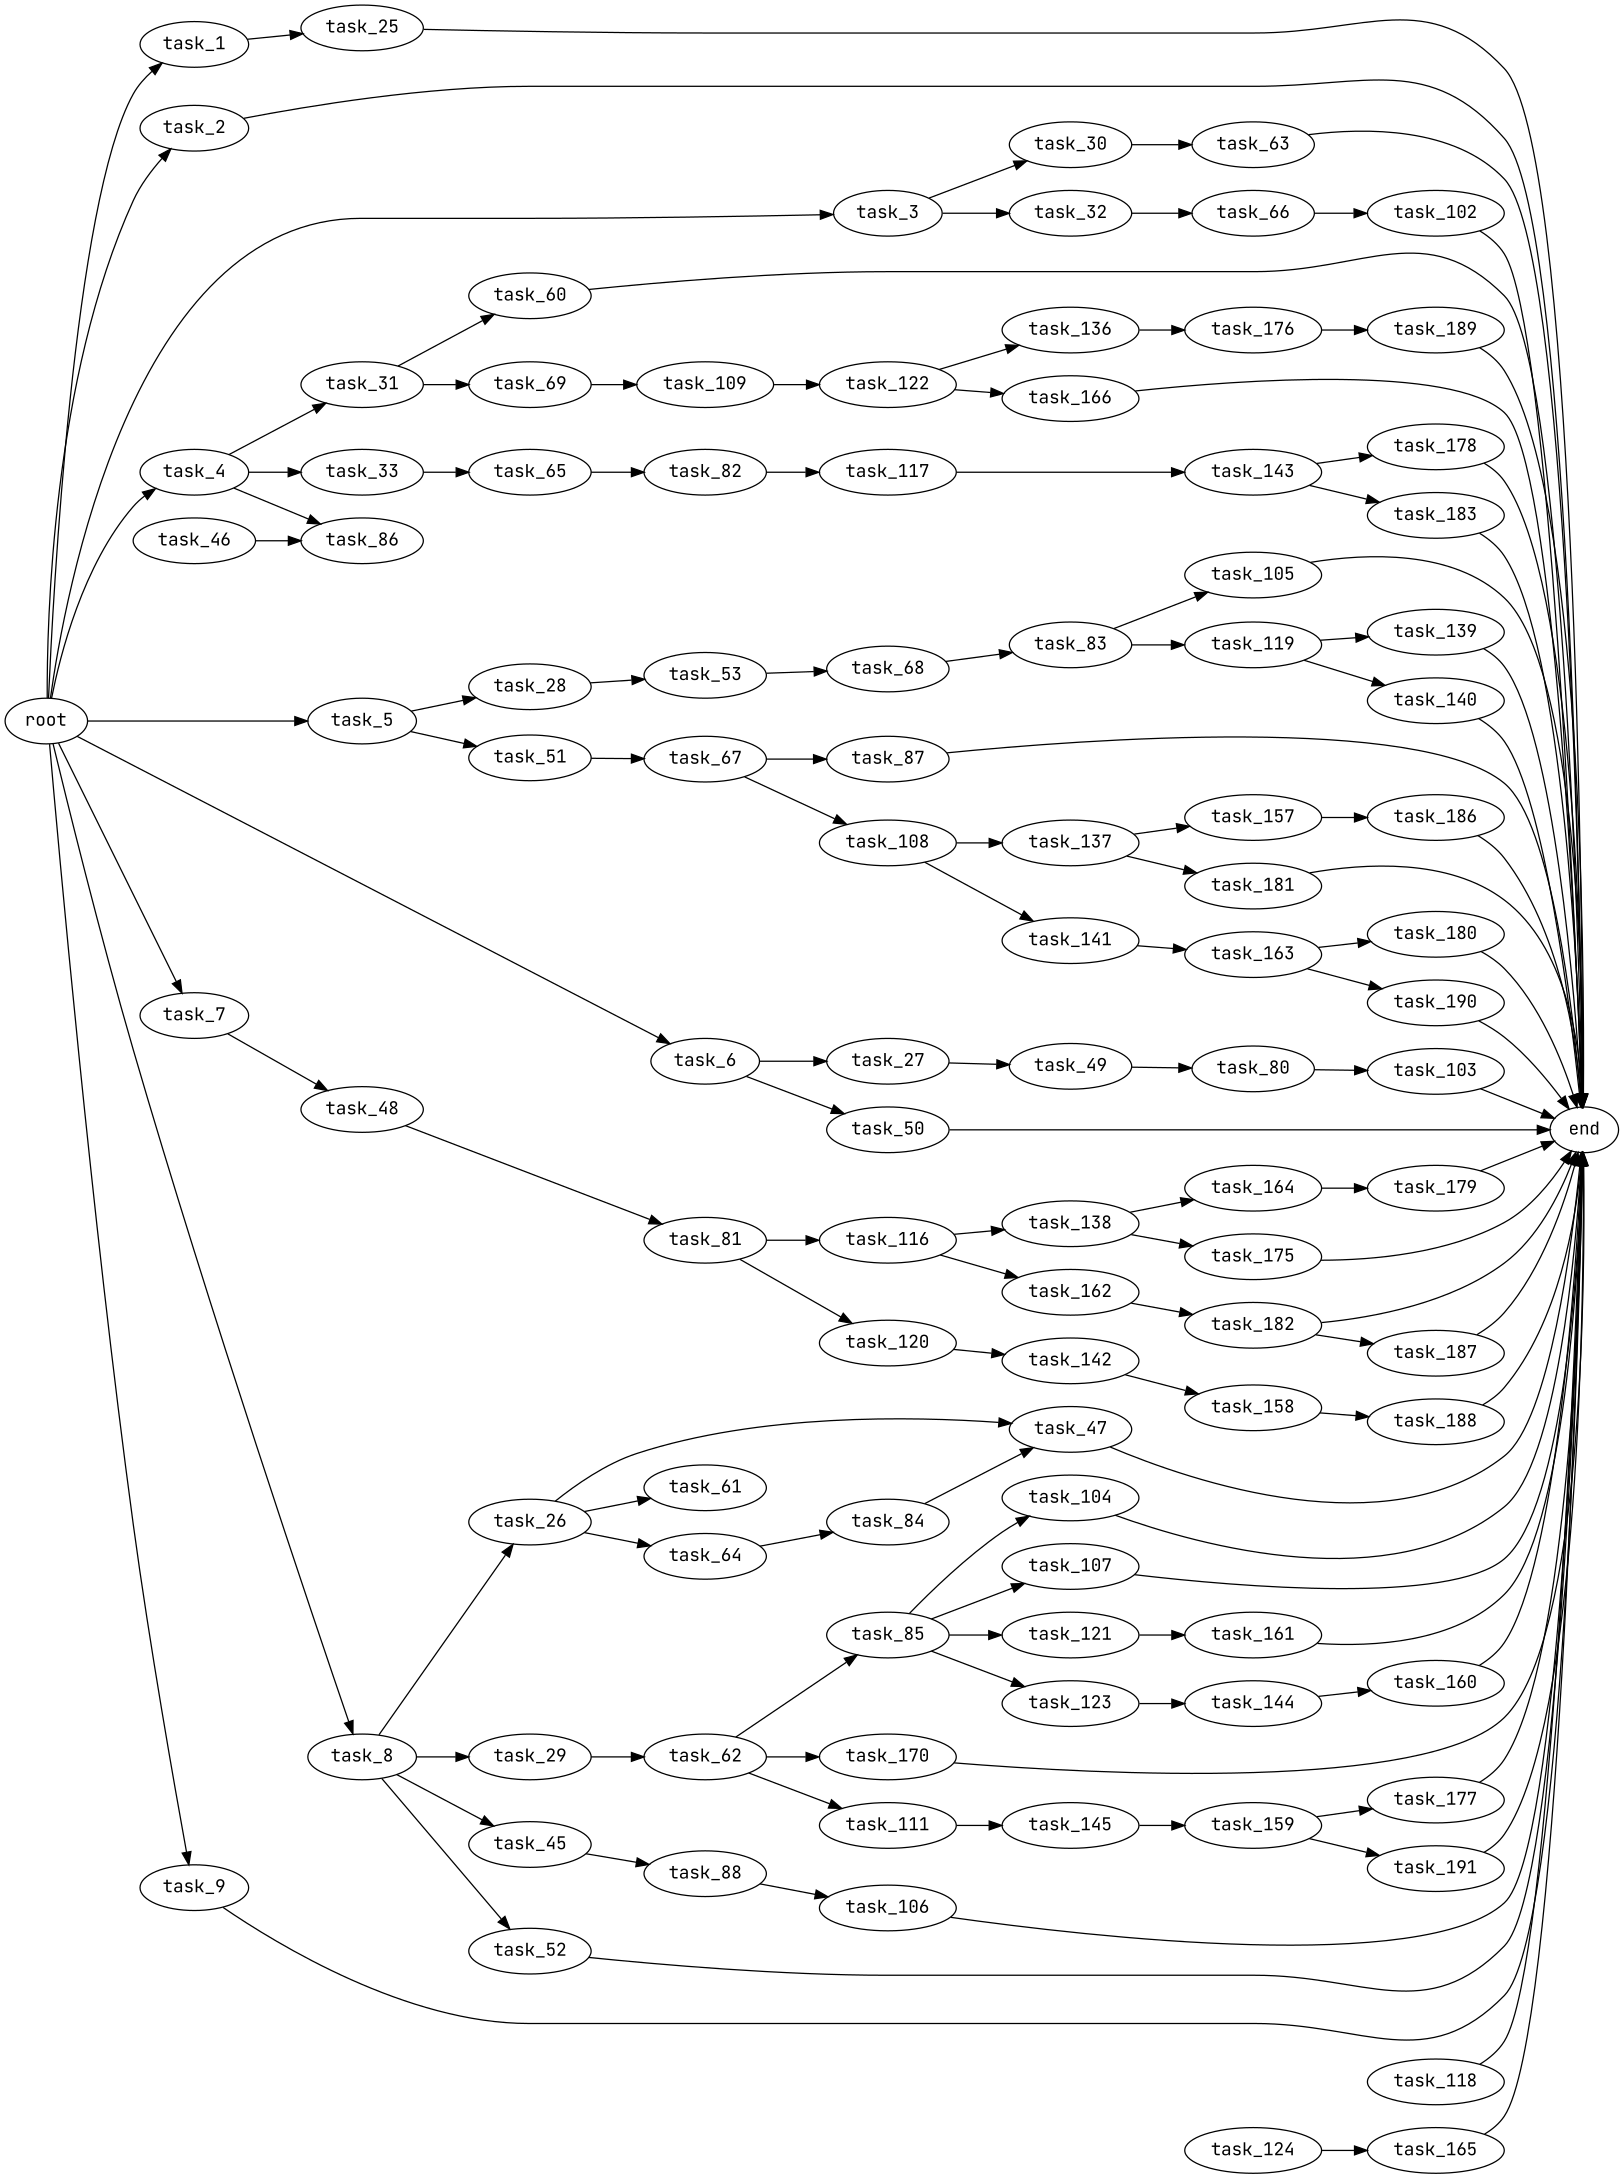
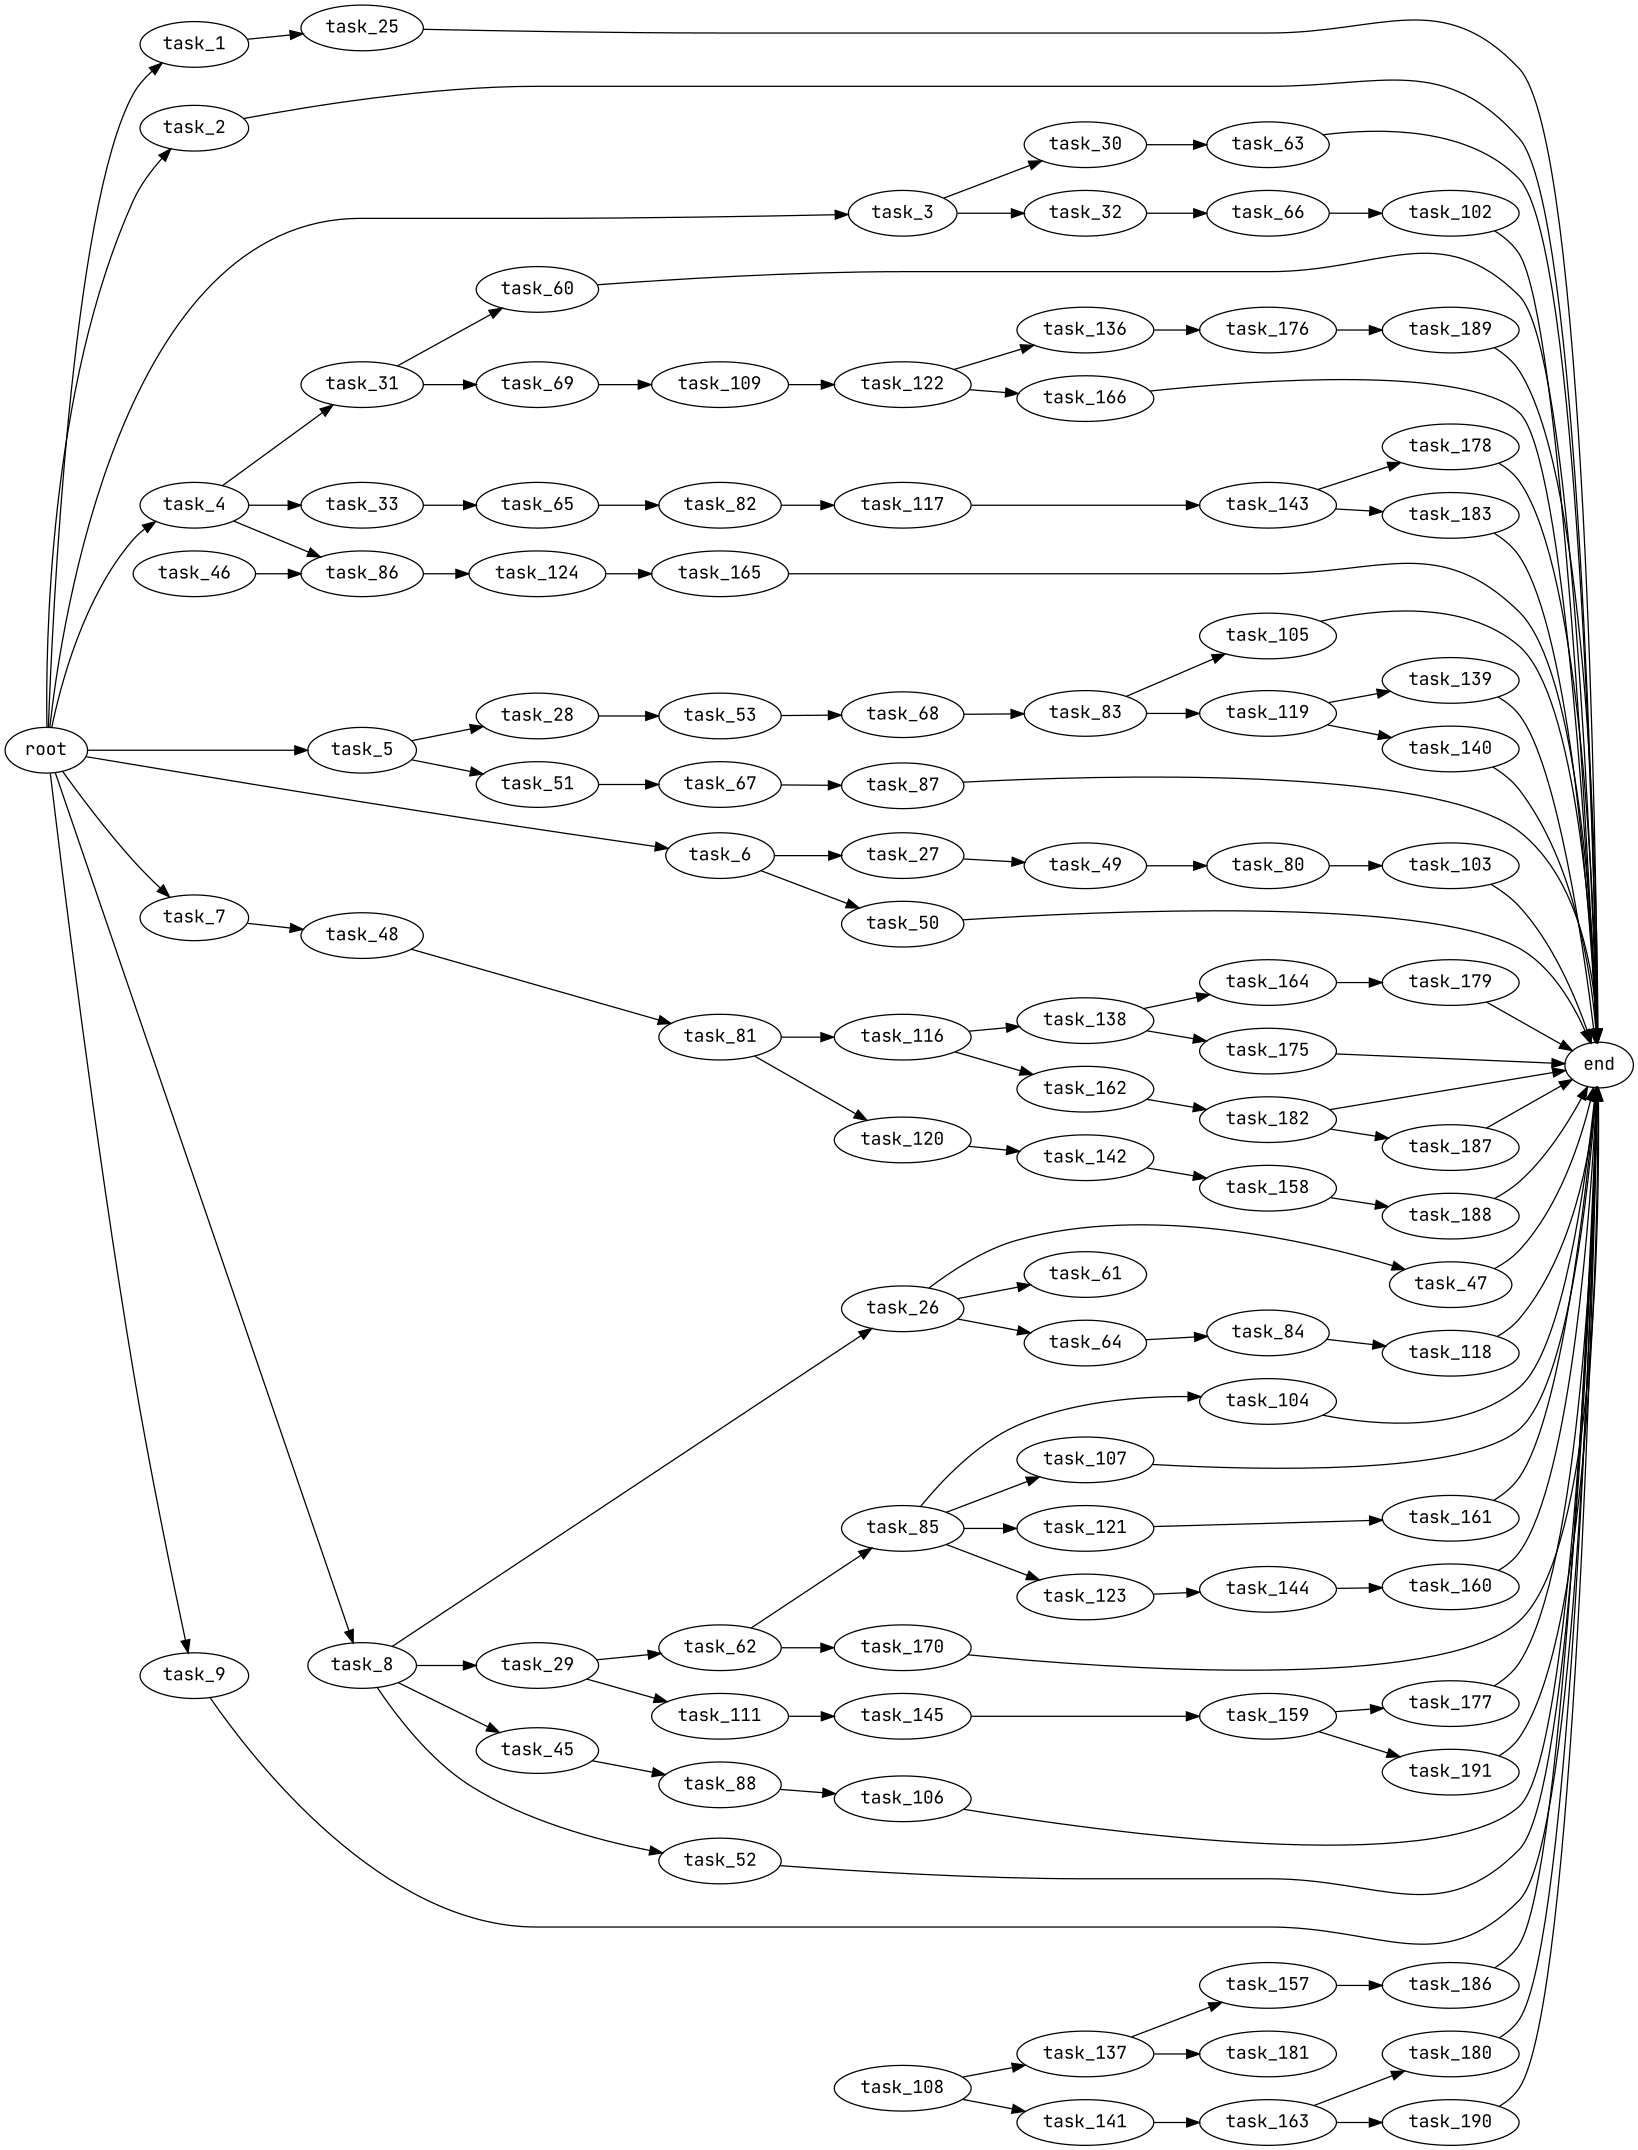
  digraph {
    fontname="JetBrains Mono"
    rankdir=LR
    node [fontname="JetBrains Mono"]
    edge [fontname="JetBrains Mono"]
    root
    task_1
    task_2
    task_3
    task_4
    task_5
    task_6
    task_7
    task_8
    task_9
    task_25
    end
    task_30
    task_32
    task_31
    task_33
    task_86
    task_28
    task_51
    task_27
    task_50
    task_48
    task_26
    task_29
    task_45
    task_52
    task_63
    task_66
    task_60
    task_69
    task_65
    task_46
    task_53
    task_67
    task_49
    task_81
    task_47
    task_61
    task_64
    task_62
    task_88
    task_84
    task_80
    task_68
    task_85
    n46 [label=task_170]
    task_111
    task_109
    task_102
    task_82
    task_106
    task_124
    task_116
    task_120
    task_103
    task_87
    task_108
    task_83
    task_104
    task_107
    task_121
    task_123
    task_145
    task_118
    task_117
    task_137
    task_141
    task_105
    task_119
    task_122
    task_138
    task_162
    task_142
    task_143
    task_139
    task_140
    task_161
    task_144
    task_165
    task_157
    task_181
    task_163
    task_136
    task_166
    task_159
    task_164
    task_175
    task_182
    task_178
    task_183
    task_158
    task_176
    task_160
    task_189
    task_186
    task_179
    task_180
    task_190
    task_188
    task_177
    task_191
    task_187
    root -> task_1
    root -> task_2
    root -> task_3
    root -> task_4
    root -> task_5
    root -> task_6
    root -> task_7
    root -> task_8
    root -> task_9
    task_1 -> task_25
    task_2 -> end
    task_3 -> task_30
    task_3 -> task_32
    task_4 -> task_31
    task_4 -> task_33
    task_4 -> task_86
    task_5 -> task_28
    task_5 -> task_51
    task_6 -> task_27
    task_6 -> task_50
    task_7 -> task_48
    task_8 -> task_26
    task_8 -> task_29
    task_8 -> task_45
    task_8 -> task_52
    task_9 -> end
    task_25 -> end
    task_30 -> task_63
    task_32 -> task_66
    task_31 -> task_60
    task_31 -> task_69
    task_33 -> task_65
+   task_86 -> task_124
    task_28 -> task_53
    task_51 -> task_67
    task_27 -> task_49
    task_50 -> end
    task_48 -> task_81
    task_26 -> task_47
    task_26 -> task_61
    task_26 -> task_64
    task_29 -> task_62
    task_45 -> task_88
    task_52 -> end
    task_63 -> end
    task_66 -> task_102
    task_60 -> end
    task_69 -> task_109
    task_65 -> task_82
    task_46 -> task_86
    task_53 -> task_68
    task_67 -> task_87
-   task_67 -> task_108
    task_49 -> task_80
    task_81 -> task_116
    task_81 -> task_120
    task_47 -> end
    task_64 -> task_84
    task_62 -> task_85
    task_62 -> n46
-   task_62 -> task_111
+   task_29 -> task_111
    task_88 -> task_106
-   task_84 -> task_47
+   task_84 -> task_118
    task_80 -> task_103
    task_68 -> task_83
    task_85 -> task_104
    task_85 -> task_107
    task_85 -> task_121
    task_85 -> task_123
    n46 -> end
    task_111 -> task_145
    task_109 -> task_122
    task_102 -> end
    task_82 -> task_117
    task_106 -> end
    task_124 -> task_165
    task_116 -> task_138
    task_116 -> task_162
    task_120 -> task_142
    task_103 -> end
    task_87 -> end
    task_108 -> task_137
    task_108 -> task_141
    task_83 -> task_105
    task_83 -> task_119
    task_104 -> end
    task_107 -> end
    task_121 -> task_161
    task_123 -> task_144
    task_145 -> task_159
    task_118 -> end
    task_117 -> task_143
    task_137 -> task_157
    task_137 -> task_181
    task_141 -> task_163
    task_105 -> end
    task_119 -> task_139
    task_119 -> task_140
    task_122 -> task_136
    task_122 -> task_166
    task_138 -> task_164
    task_138 -> task_175
    task_162 -> task_182
    task_142 -> task_158
    task_143 -> task_178
    task_143 -> task_183
    task_139 -> end
    task_140 -> end
    task_161 -> end
    task_144 -> task_160
    task_165 -> end
    task_157 -> task_186
-   task_181 -> end
    task_163 -> task_180
    task_163 -> task_190
    task_136 -> task_176
    task_166 -> end
    task_159 -> task_177
    task_159 -> task_191
    task_164 -> task_179
    task_175 -> end
    task_182 -> end
    task_182 -> task_187
    task_178 -> end
    task_183 -> end
    task_158 -> task_188
    task_176 -> task_189
    task_160 -> end
    task_189 -> end
    task_186 -> end
    task_179 -> end
    task_180 -> end
    task_190 -> end
    task_188 -> end
    task_177 -> end
    task_191 -> end
    task_187 -> end
  }
